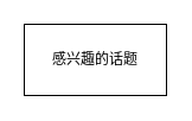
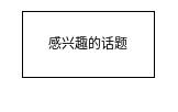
  <mxCell id="0" />
  <mxCell id="1" parent="0" />
- <mxCell id="2" value="感兴趣的话题" style="rounded=0;whiteSpace=wrap;html=1;" vertex="1" parent="1"><mxGeometry x="20" y="20" width="120" height="60" as="geometry" /></mxCell>
+ <mxCell id="2" value="感兴趣的话题" style="rounded=0;whiteSpace=wrap;html=1;" vertex="1" parent="1"><mxGeometry x="20" y="10" width="120" height="60" as="geometry" /></mxCell>
